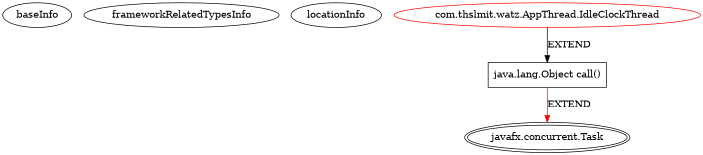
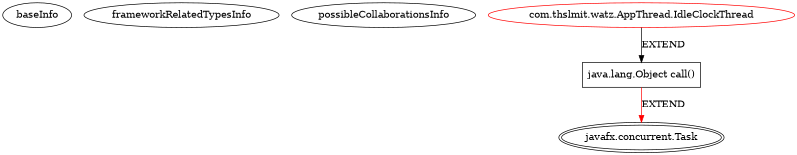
  digraph {
    baseInfo [category=extension_graph graphId=1402 isAnonymous=false possibleRelation=false]
    frameworkRelatedTypesInfo [0="javafx.concurrent.Task"]
-   locationInfo [contextSignature=IdleClockThread filePath="/THSLMIT-thslmit_watzds/thslmit_watzds-master/src/com/thslmit/watz/AppThread/IdleClockThread.java" graphId=1402 projectName="THSLMIT-thslmit_watzds"]
+   possibleCollaborationsInfo
    n5 [color=red isFrameworkType=false label="com.thslmit.watz.AppThread.IdleClockThread" vertexType=ROOT_CLIENT_CLASS_DECLARATION]
    n6 [isFrameworkType=false label="java.lang.Object call()" shape=box vertexType=OVERRIDING_METHOD_DECLARATION]
    n7 [isFrameworkType=true label="javafx.concurrent.Task" peripheries=2 vertexType=FRAMEWORK_CLASS_TYPE]
    n5 -> n6 [label=EXTEND]
    n6 -> n7 [color=red label=EXTEND]
  }
